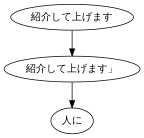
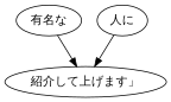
  digraph {
    fontname=Roboto
    node [fontname=Roboto]
    edge [fontname=Roboto]
-   n1 [label="紹介して上げます"]
+   n1 [label="有名な"]
    n2 [label="紹介して上げます」"]
    n3 [label="人に"]
    n1 -> n2
-   n2 -> n3
+   n3 -> n2
  }
